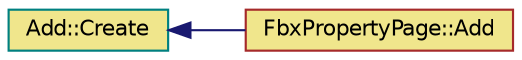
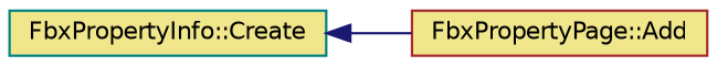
  digraph {
    rankdir=LR
    node [fillcolor=khaki fontname=Helvetica fontsize=10 shape=record style=filled]
-   n1 [color=teal fontcolor=black height=0.2 label="Add::Create" width=0.4]
+   n1 [color=teal fontcolor=black height=0.2 label="FbxPropertyInfo::Create" width=0.4]
    n2 [color=brown height=0.2 label="FbxPropertyPage::Add" width=0.4]
    n1 -> n2 [color=midnightblue dir=back fontname=Helvetica fontsize=10 labelfontname=Helvetica labelfontsize=10 style=solid]
  }
